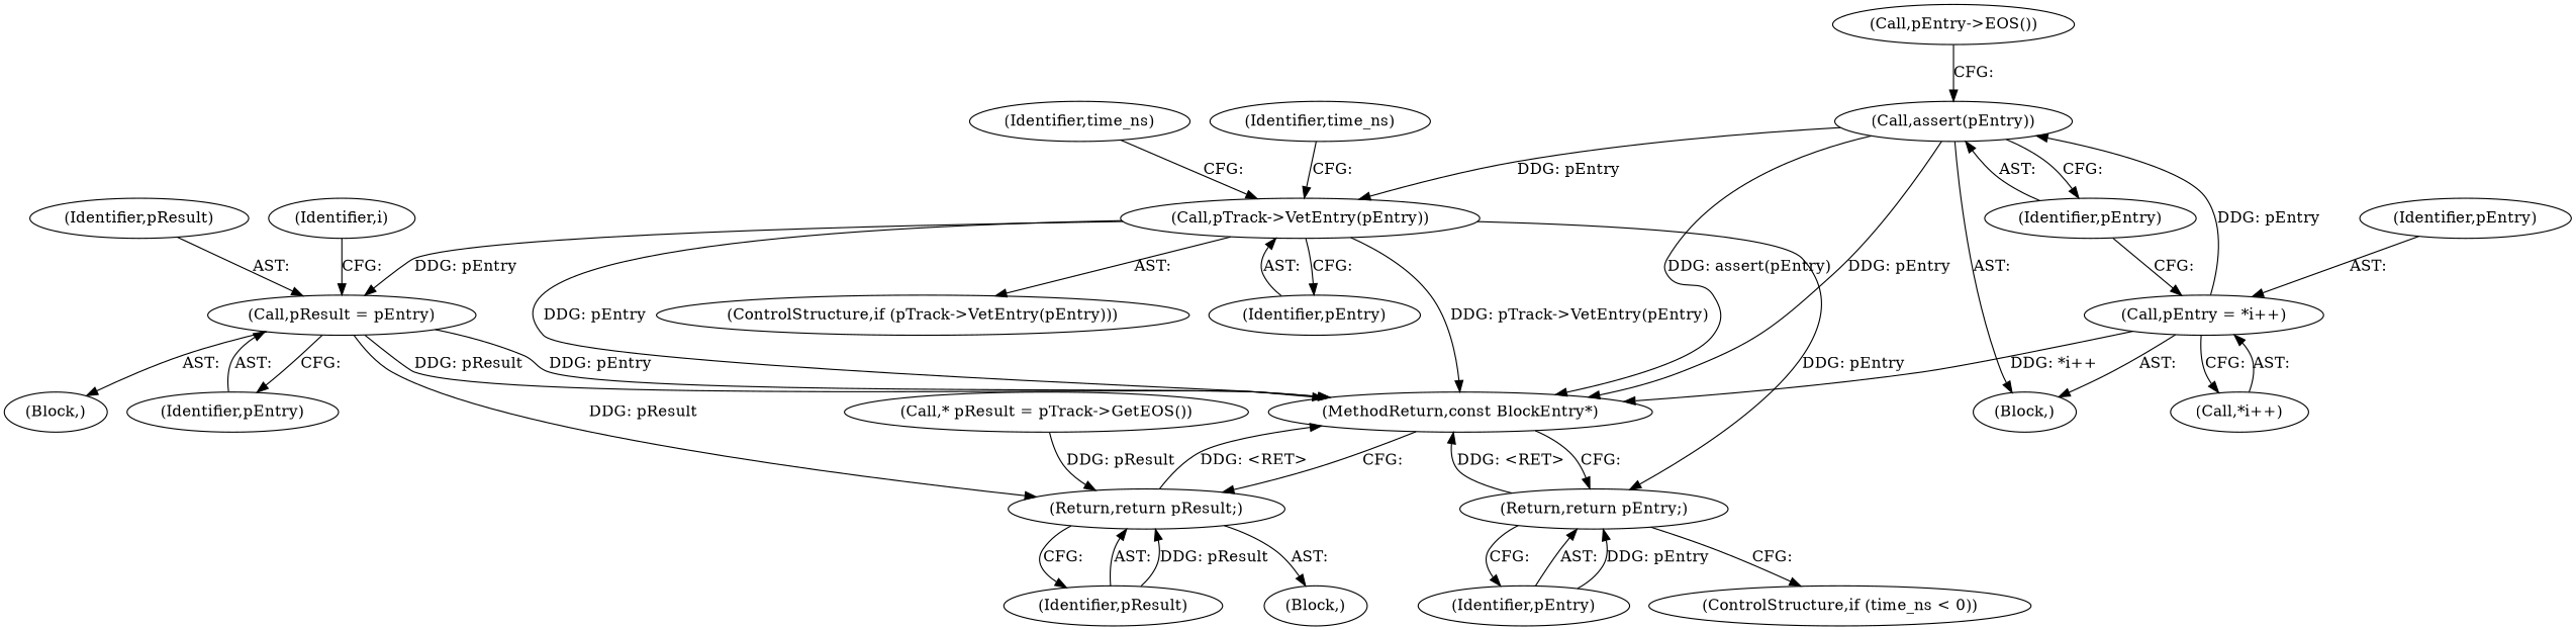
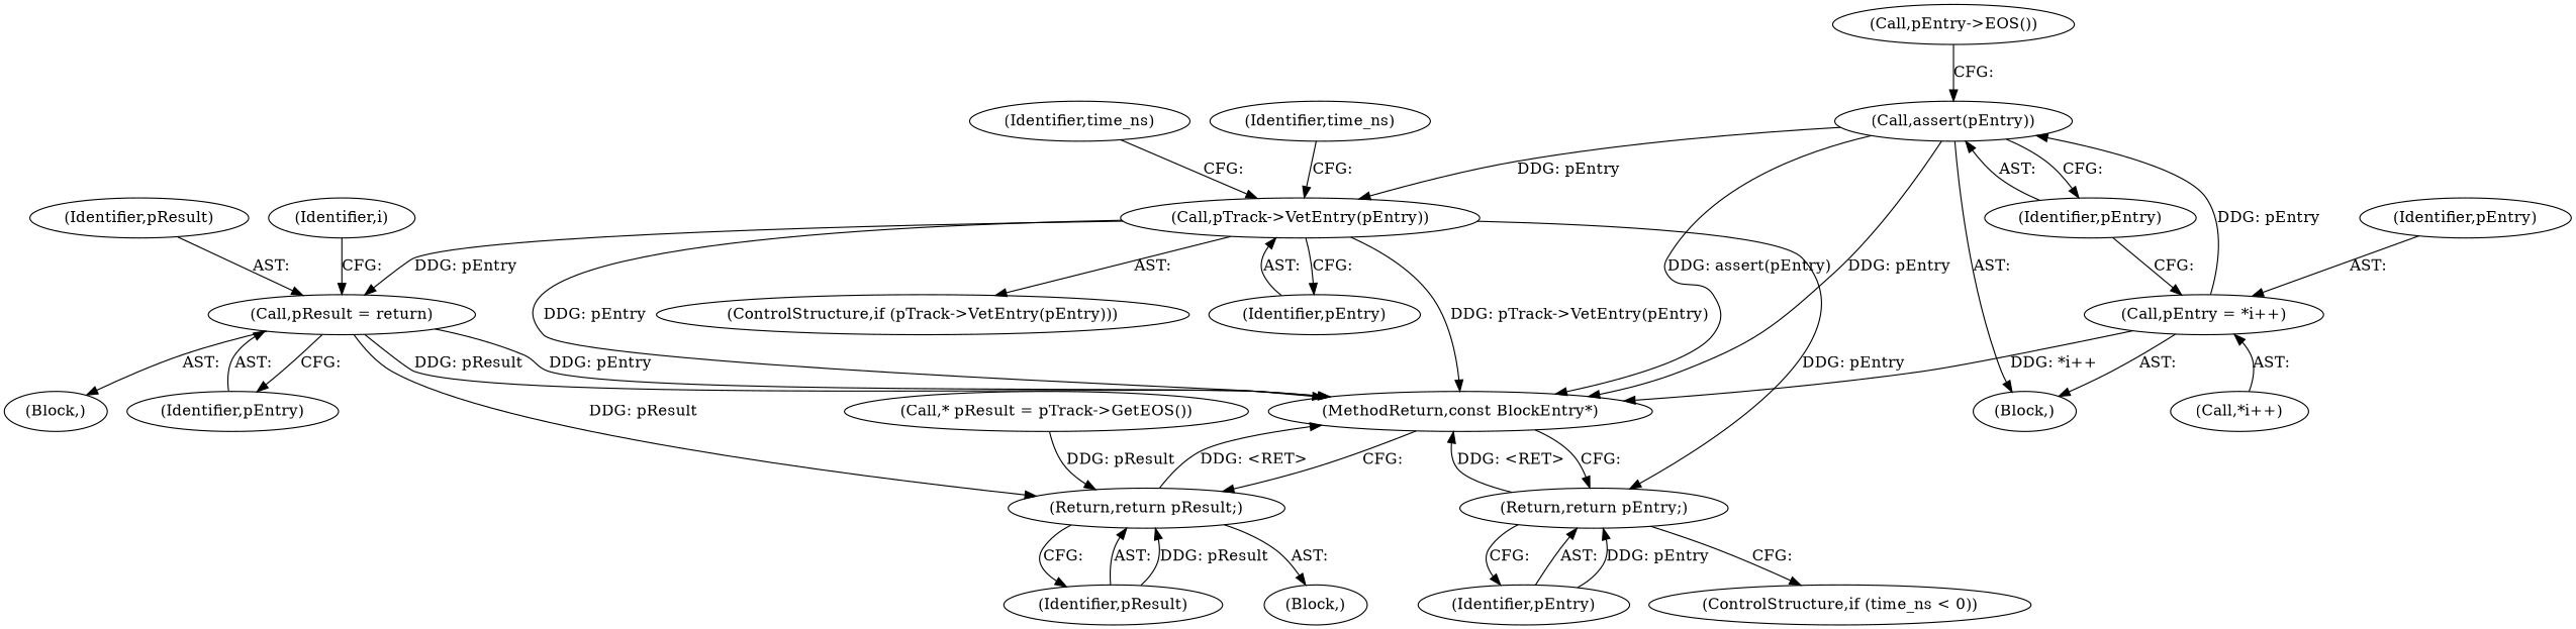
  digraph {
    n1 [label="(Call,assert(pEntry))"]
    n2 [label="(Call,pTrack->VetEntry(pEntry))"]
    n3 [label="(Block,)"]
    n4 [label="(MethodReturn,const BlockEntry*)"]
    n5 [label="(Identifier,pEntry)"]
    n6 [label="(Return,return pEntry;)"]
-   n7 [label="(Call,pResult = pEntry)"]
+   n7 [label="(Call,pResult = return)"]
    n8 [label="(ControlStructure,if (pTrack->VetEntry(pEntry)))"]
    n9 [label="(Identifier,pEntry)"]
    n10 [label="(Return,return pResult;)"]
    n11 [label="(Call,pEntry = *i++)"]
    n12 [label="(Call,*i++)"]
    n13 [label="(Identifier,pEntry)"]
    n14 [label="(ControlStructure,if (time_ns < 0))"]
    n15 [label="(Identifier,pEntry)"]
    n16 [label="(Block,)"]
    n17 [label="(Identifier,pResult)"]
    n18 [label="(Block,)"]
    n19 [label="(Identifier,time_ns)"]
    n20 [label="(Identifier,pEntry)"]
    n21 [label="(Identifier,i)"]
    n22 [label="(Call,pEntry->EOS())"]
    n23 [label="(Call,* pResult = pTrack->GetEOS())"]
    n24 [label="(Identifier,pResult)"]
    n25 [label="(Identifier,time_ns)"]
    n1 -> n2 [label="DDG: pEntry"]
    n1 -> n3 [label="AST: "]
    n1 -> n4 [label="DDG: assert(pEntry)"]
    n1 -> n4 [label="DDG: pEntry"]
    n1 -> n5 [label="CFG: "]
    n2 -> n4 [label="DDG: pEntry"]
    n2 -> n4 [label="DDG: pTrack->VetEntry(pEntry)"]
    n2 -> n6 [label="DDG: pEntry"]
    n2 -> n7 [label="DDG: pEntry"]
    n2 -> n8 [label="AST: "]
    n2 -> n9 [label="CFG: "]
    n4 -> n6 [label="CFG: "]
    n4 -> n10 [label="CFG: "]
    n5 -> n1 [label="AST: "]
    n5 -> n11 [label="CFG: "]
    n6 -> n4 [label="DDG: <RET>"]
    n6 -> n13 [label="CFG: "]
    n6 -> n14 [label="CFG: "]
    n7 -> n4 [label="DDG: pResult"]
    n7 -> n4 [label="DDG: pEntry"]
    n7 -> n10 [label="DDG: pResult"]
    n7 -> n15 [label="CFG: "]
    n7 -> n16 [label="AST: "]
    n9 -> n2 [label="AST: "]
    n10 -> n4 [label="DDG: <RET>"]
    n10 -> n17 [label="CFG: "]
    n10 -> n18 [label="AST: "]
    n11 -> n1 [label="DDG: pEntry"]
    n11 -> n3 [label="AST: "]
    n11 -> n4 [label="DDG: *i++"]
-   n11 -> n12 [label="CFG: "]
    n12 -> n11 [label="AST: "]
    n13 -> n6 [label="AST: "]
    n13 -> n6 [label="DDG: pEntry"]
    n15 -> n7 [label="AST: "]
    n17 -> n10 [label="AST: "]
    n17 -> n10 [label="DDG: pResult"]
    n19 -> n2 [label="CFG: "]
    n20 -> n11 [label="AST: "]
    n21 -> n7 [label="CFG: "]
    n22 -> n1 [label="CFG: "]
    n23 -> n10 [label="DDG: pResult"]
    n24 -> n7 [label="AST: "]
    n25 -> n2 [label="CFG: "]
  }
